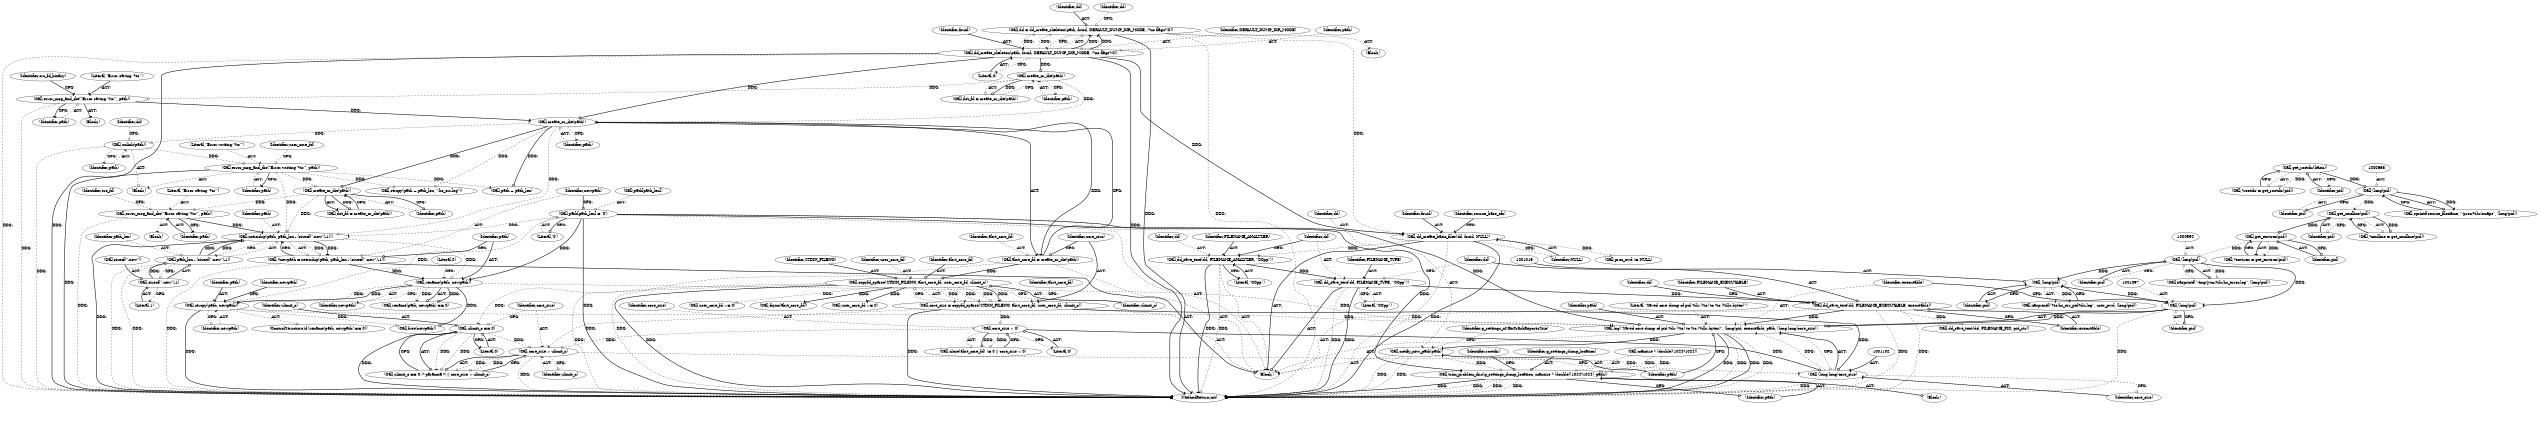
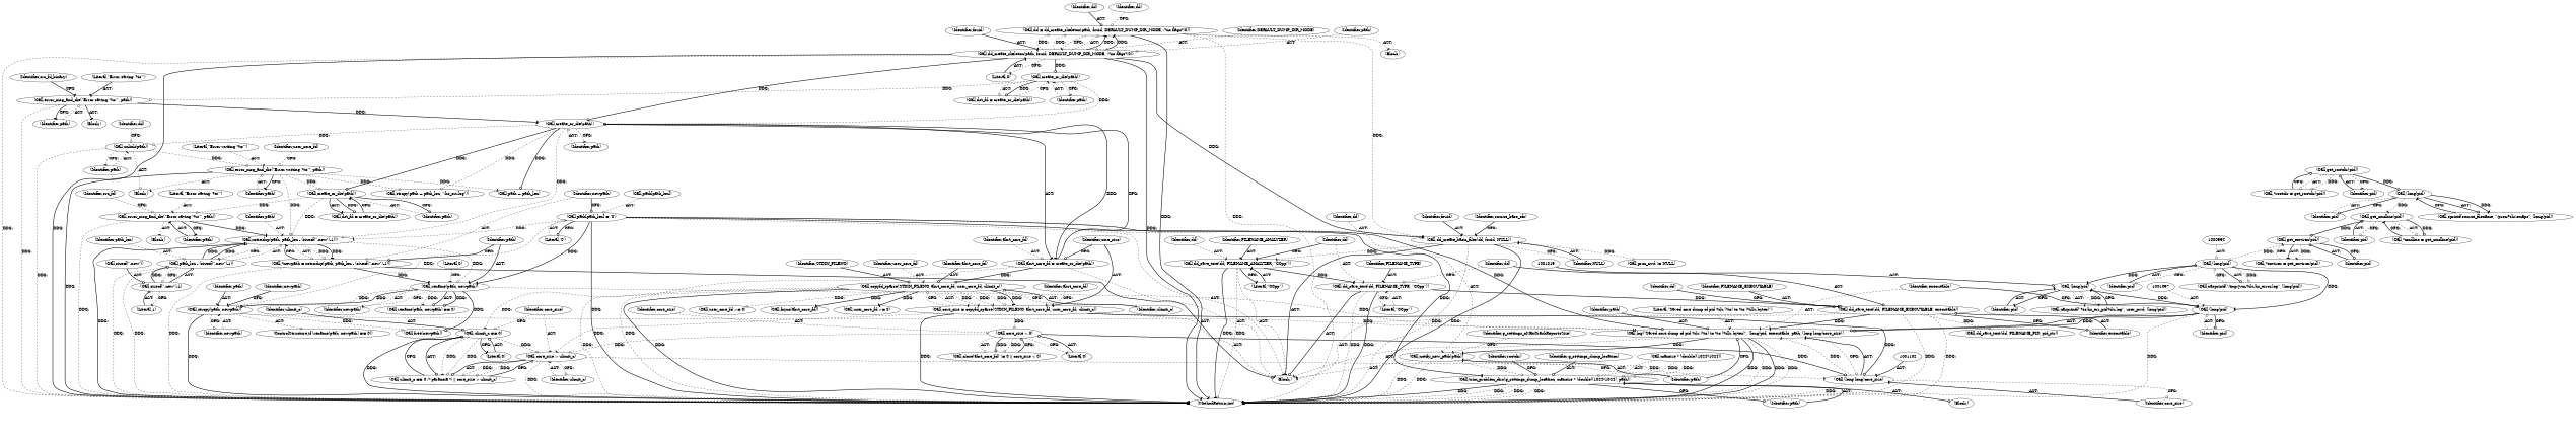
  digraph {
    edge [arrowhead=odot style=dashed]
    n1 [label="(Call,log(\"Saved core dump of pid %lu (%s) to %s (%llu bytes)\", (long)pid, executable, path, (long long)core_size))"]
    n2 [label="(Call,(long long)core_size)"]
    n3 [label="(Call,notify_new_path(path))"]
    n4 [label="(MethodReturn,int)"]
    n5 [label="(Block,)"]
    n6 [label="(Identifier,core_size)"]
    n7 [label="(Call,trim_problem_dirs(g_settings_dump_location, maxsize * (double)(1024*1024), path))"]
    n8 [label="(Identifier,path)"]
    n9 [label="(Call,(long)pid)"]
    n10 [label="(Identifier,pid)"]
    n11 [label="(Call,(long)pid)"]
    n12 [label="(Call,xasprintf(\"%s/hs_err_pid%lu.log\", user_pwd, (long)pid))"]
    n13 [label="(Identifier,pid)"]
    n14 [label="(Call,(long)pid)"]
    n15 [label="(Identifier,pid)"]
    n16 [label="(Call,xasprintf(\"/tmp/jvm-%lu/hs_error.log\", (long)pid))"]
    n17 [label="(Call,get_environ(pid))"]
    n18 [label="(Call,*environ = get_environ(pid))"]
    n19 [label="(Identifier,pid)"]
    n20 [label="(Call,get_cmdline(pid))"]
    n21 [label="(Identifier,pid)"]
    n22 [label="(Call,*cmdline = get_cmdline(pid))"]
    n23 [label="(Call,(long)pid)"]
    n24 [label="(Call,sprintf(source_filename, \"/proc/%lu/smaps\", (long)pid))"]
    n25 [label="(Identifier,pid)"]
-   n26 [label="(Call,get_rootdir(basic))"]
+   n26 [label="(Call,get_rootdir(pid))"]
    n27 [label="(Identifier,pid)"]
    n28 [label="(Call,*rootdir = get_rootdir(pid))"]
    n29 [label="(Call,dd_save_text(dd, FILENAME_EXECUTABLE, executable))"]
    n30 [label="(Call,dd_save_text(dd, FILENAME_PID, pid_str))"]
    n31 [label="(Identifier,executable)"]
    n32 [label="(Call,dd_save_text(dd, FILENAME_TYPE, \"CCpp\"))"]
    n33 [label="(Literal,\"CCpp\")"]
    n34 [label="(Call,dd_save_text(dd, FILENAME_ANALYZER, \"CCpp\"))"]
    n35 [label="(Literal,\"CCpp\")"]
    n36 [label="(Call,dd_create_basic_files(dd, fsuid, NULL))"]
    n37 [label="(Call,proc_cwd != NULL)"]
    n38 [label="(Identifier,NULL)"]
    n39 [label="(Call,dd = dd_create_skeleton(path, fsuid, DEFAULT_DUMP_DIR_MODE, /*no flags*/0))"]
    n40 [label="(Call,dd_create_skeleton(path, fsuid, DEFAULT_DUMP_DIR_MODE, /*no flags*/0))"]
    n41 [label="(Block,)"]
    n42 [label="(Call,create_or_die(path))"]
    n43 [label="(Call,create_or_die(path))"]
    n44 [label="(Literal,0)"]
    n45 [label="(Call,xstrndup(path, path_len - (sizeof(\".new\")-1)))"]
    n46 [label="(Call,create_or_die(path))"]
    n47 [label="(Call,unlink(path))"]
    n48 [label="(Call,abrt_core_fd = create_or_die(path))"]
    n49 [label="(Identifier,path)"]
    n50 [label="(Call,strcpy(path + path_len, \"/hs_err.log\"))"]
    n51 [label="(Call,path + path_len)"]
    n52 [label="(Call,error_msg_and_die(\"Error saving '%s'\", path))"]
    n53 [label="(Call,dst_fd = create_or_die(path))"]
    n54 [label="(Identifier,path)"]
    n55 [label="(Call,rename(path, newpath))"]
    n56 [label="(Call,strcpy(path, newpath))"]
    n57 [label="(Call,free(newpath))"]
    n58 [label="(Identifier,newpath)"]
    n59 [label="(Call,rename(path, newpath) == 0)"]
    n60 [label="(ControlStructure,if (rename(path, newpath) == 0))"]
    n61 [label="(Identifier,newpath)"]
    n62 [label="(Call,path[path_len] = '\0')"]
    n63 [label="(Literal,'\0')"]
    n64 [label="(Call,path_len - (sizeof(\".new\")-1))"]
    n65 [label="(Call,*newpath = xstrndup(path, path_len - (sizeof(\".new\")-1)))"]
    n66 [label="(Identifier,path)"]
    n67 [label="(Block,)"]
    n68 [label="(Call,sizeof(\".new\")-1)"]
    n69 [label="(Call,error_msg_and_die(\"Error saving '%s'\", path))"]
    n70 [label="(Identifier,path)"]
    n71 [label="(Call,dst_fd = create_or_die(path))"]
    n72 [label="(Call,error_msg_and_die(\"Error writing '%s'\", path))"]
    n73 [label="(Block,)"]
    n74 [label="(Identifier,path)"]
    n75 [label="(Call,copyfd_sparse(STDIN_FILENO, abrt_core_fd, user_core_fd, ulimit_c))"]
    n76 [label="(Identifier,path)"]
    n77 [label="(Block,)"]
    n78 [label="(Block,)"]
    n79 [label="(Identifier,path)"]
    n80 [label="(Identifier,path)"]
    n81 [label="(Literal,1)"]
    n82 [label="(Call,core_size > ulimit_c)"]
    n83 [label="(Identifier,ulimit_c)"]
    n84 [label="(Call,ulimit_c == 0 /* paranoia */ || core_size > ulimit_c)"]
    n85 [label="(Call,ulimit_c == 0)"]
    n86 [label="(Call,core_size < 0)"]
    n87 [label="(Call,close(abrt_core_fd) != 0 || core_size < 0)"]
    n88 [label="(Literal,0)"]
    n89 [label="(Call,core_size = copyfd_sparse(STDIN_FILENO, abrt_core_fd, user_core_fd, ulimit_c))"]
    n90 [label="(Call,user_core_fd >= 0)"]
    n91 [label="(Call,fsync(abrt_core_fd))"]
    n92 [label="(Call,user_core_fd >= 0)"]
    n93 [label="(Identifier,ulimit_c)"]
    n94 [label="(Literal,0)"]
    n95 [label="(Identifier,fsuid)"]
    n96 [label="(Identifier,ulimit_c)"]
    n97 [label="(Identifier,executable)"]
    n98 [label="(Identifier,user_core_fd)"]
    n99 [label="(Identifier,fsuid)"]
    n100 [label="(Identifier,core_size)"]
    n101 [label="(Literal,0)"]
    n102 [label="(Identifier,abrt_core_fd)"]
    n103 [label="(Identifier,core_size)"]
    n104 [label="(Identifier,path)"]
    n105 [label="(Identifier,dd)"]
    n106 [label="(Identifier,path_len)"]
    n107 [label="(Identifier,newpath)"]
    n108 [label="(Literal,\"Error saving '%s'\")"]
    n109 [label="(Identifier,FILENAME_TYPE)"]
    n110 [label="(Identifier,rootdir)"]
    n111 [label="(Identifier,path)"]
    n112 [label="(Identifier,dd)"]
    n113 [label="(Identifier,src_fd_binary)"]
    n114 [label="(Identifier,user_core_fd)"]
    n115 [label="(Identifier,DEFAULT_DUMP_DIR_MODE)"]
    n116 [label="(Identifier,path)"]
    n117 [label="(Identifier,src_fd)"]
    n118 [label="(Identifier,g_settings_nMaxCrashReportsSize)"]
    n119 [label="(Identifier,core_size)"]
    n120 [label="(Literal,\"Error writing '%s'\")"]
    n121 [label="(Call,sizeof(\".new\"))"]
    n122 [label="(Identifier,abrt_core_fd)"]
    n123 [label="(Identifier,path)"]
    n124 [label="(Identifier,newpath)"]
    n125 [label="(Identifier,source_base_ofs)"]
    n126 [label="(Identifier,FILENAME_EXECUTABLE)"]
    n127 [label="(Identifier,STDIN_FILENO)"]
    n128 [label="(Literal,\"Error saving '%s'\")"]
    n129 [label="(Identifier,dd)"]
    n130 [label="(Identifier,abrt_core_fd)"]
    n131 [label="(Identifier,dd)"]
    n132 [label="(Identifier,g_settings_dump_location)"]
    n133 [label="(Identifier,dd)"]
    n134 [label="(Identifier,path)"]
    n135 [label="(Call,path[path_len])"]
    n136 [label="(Literal,\"Saved core dump of pid %lu (%s) to %s (%llu bytes)\")"]
    n137 [label="(Identifier,dd)"]
    n138 [label="(Identifier,FILENAME_ANALYZER)"]
    n139 [label="(Identifier,dd)"]
    n140 [label="(Identifier,dd)"]
    n141 [label="(Call,maxsize * (double)(1024*1024))"]
    1001097
    1001015
    1000994
-   1000668
    1001102
    n1 -> n2 [label="CFG: "]
    n1 -> n3 [arrowhead=tee label="DDG: " style=bold]
    n1 -> n4 [label="DDG: " style=bold]
    n1 -> n4 [label="DDG: "]
    n1 -> n4 [label="DDG: " style=bold]
    n1 -> n4 [arrowhead=tee label="DDG: "]
    n1 -> n5 [arrowhead=tee label="AST: "]
    n2 -> n1 [arrowhead=tee label="AST: " style=bold]
    n2 -> n1 [arrowhead=tee label="DDG: "]
    n2 -> n4 [arrowhead=tee label="DDG: "]
    n2 -> n6 [label="CFG: "]
    n3 -> n4 [label="DDG: "]
    n3 -> n4 [arrowhead=tee label="DDG: "]
    n3 -> n5 [arrowhead=tee label="AST: "]
    n3 -> n7 [label="DDG: "]
    n3 -> n8 [label="CFG: "]
    n6 -> n2 [arrowhead=tee label="AST: " style=bold]
    n7 -> n4 [label="DDG: "]
    n7 -> n4 [arrowhead=tee label="DDG: " style=bold]
    n7 -> n4 [label="DDG: "]
    n7 -> n4 [arrowhead=tee label="DDG: "]
    n7 -> n66 [label="CFG: " style=bold]
    n7 -> n67 [label="AST: " style=bold]
    n8 -> n1 [label="CFG: " style=bold]
    n8 -> n3 [arrowhead=tee label="AST: " style=bold]
    n9 -> n1 [label="AST: " style=bold]
    n9 -> n1 [label="DDG: " style=bold]
    n9 -> n4 [label="DDG: "]
    n9 -> n10 [label="CFG: " style=bold]
    n10 -> n9 [label="AST: "]
    n11 -> n9 [label="DDG: " style=bold]
    n11 -> n12 [arrowhead=tee label="AST: "]
    n11 -> n12 [arrowhead=tee label="DDG: "]
    n11 -> n13 [arrowhead=tee label="CFG: " style=bold]
    n12 -> n11 [arrowhead=tee label="CFG: " style=bold]
    n13 -> n11 [arrowhead=tee label="AST: " style=bold]
    n14 -> n9 [arrowhead=tee label="DDG: " style=bold]
    n14 -> n11 [arrowhead=tee label="DDG: " style=bold]
    n14 -> n15 [label="CFG: "]
    n14 -> n16 [label="AST: " style=bold]
    n14 -> n16 [label="DDG: "]
    n15 -> n14 [label="AST: " style=bold]
    n16 -> n14 [label="CFG: "]
    n17 -> n14 [label="DDG: "]
    n17 -> n18 [arrowhead=tee label="AST: " style=bold]
    n17 -> n18 [arrowhead=tee label="DDG: "]
    n17 -> n19 [label="CFG: " style=bold]
-   n18 -> n17 [arrowhead=tee label="CFG: " style=bold]
+   n18 -> n17 [arrowhead=tee label="CFG: "]
    n19 -> n17 [label="AST: " style=bold]
    n20 -> n17 [label="DDG: " style=bold]
    n20 -> n21 [label="CFG: "]
    n20 -> n22 [label="AST: "]
    n20 -> n22 [label="DDG: " style=bold]
    n21 -> n20 [label="AST: " style=bold]
    n22 -> n20 [arrowhead=tee label="CFG: " style=bold]
    n23 -> n20 [arrowhead=tee label="DDG: "]
    n23 -> n24 [label="AST: " style=bold]
    n23 -> n24 [arrowhead=tee label="DDG: " style=bold]
    n23 -> n25 [label="CFG: " style=bold]
    n24 -> n23 [arrowhead=tee label="CFG: " style=bold]
    n25 -> n23 [label="AST: "]
    n26 -> n23 [label="DDG: " style=bold]
    n26 -> n27 [arrowhead=tee label="CFG: "]
    n26 -> n28 [label="AST: "]
    n26 -> n28 [label="DDG: "]
    n27 -> n26 [label="AST: " style=bold]
    n28 -> n26 [label="CFG: " style=bold]
    n29 -> n1 [arrowhead=tee label="DDG: " style=bold]
    n29 -> n4 [label="DDG: "]
    n29 -> n4 [label="DDG: "]
    n29 -> n5 [arrowhead=tee label="AST: "]
    n29 -> n30 [label="DDG: "]
    n29 -> n31 [label="CFG: " style=bold]
    n31 -> n29 [label="AST: " style=bold]
    n32 -> n4 [label="DDG: "]
    n32 -> n4 [arrowhead=tee label="DDG: " style=bold]
    n32 -> n5 [label="AST: " style=bold]
    n32 -> n29 [label="DDG: " style=bold]
    n32 -> n33 [arrowhead=tee label="CFG: "]
    n33 -> n32 [arrowhead=tee label="AST: "]
    n34 -> n4 [arrowhead=tee label="DDG: " style=bold]
    n34 -> n4 [label="DDG: "]
    n34 -> n5 [label="AST: "]
    n34 -> n32 [arrowhead=tee label="DDG: " style=bold]
    n34 -> n35 [arrowhead=tee label="CFG: " style=bold]
    n35 -> n34 [arrowhead=tee label="AST: " style=bold]
    n36 -> n4 [label="DDG: "]
    n36 -> n4 [label="DDG: " style=bold]
    n36 -> n5 [arrowhead=tee label="AST: " style=bold]
    n36 -> n34 [arrowhead=tee label="DDG: "]
    n36 -> n37 [label="DDG: "]
    n36 -> n38 [label="CFG: "]
    n38 -> n36 [arrowhead=tee label="AST: " style=bold]
    n39 -> n4 [arrowhead=tee label="DDG: " style=bold]
    n39 -> n4 [label="DDG: "]
    n39 -> n36 [arrowhead=tee label="DDG: "]
    n39 -> n40 [arrowhead=tee label="CFG: "]
    n39 -> n41 [arrowhead=tee label="AST: "]
    n40 -> n4 [label="DDG: "]
    n40 -> n4 [label="DDG: " style=bold]
    n40 -> n4 [arrowhead=tee label="DDG: " style=bold]
    n40 -> n36 [arrowhead=tee label="DDG: " style=bold]
    n40 -> n39 [label="AST: "]
    n40 -> n39 [arrowhead=tee label="DDG: " style=bold]
    n40 -> n39 [arrowhead=tee label="DDG: " style=bold]
    n40 -> n39 [label="DDG: "]
    n40 -> n39 [label="DDG: "]
    n40 -> n42 [label="DDG: " style=bold]
    n40 -> n43 [label="DDG: " style=bold]
    n40 -> n44 [arrowhead=tee label="CFG: "]
    n42 -> n45 [label="DDG: "]
    n42 -> n46 [label="DDG: " style=bold]
    n42 -> n47 [label="DDG: "]
    n42 -> n48 [arrowhead=tee label="AST: " style=bold]
    n42 -> n48 [arrowhead=tee label="DDG: " style=bold]
    n42 -> n49 [arrowhead=tee label="CFG: "]
    n42 -> n50 [label="DDG: "]
    n42 -> n51 [label="DDG: " style=bold]
    n43 -> n42 [label="DDG: "]
    n43 -> n52 [label="DDG: "]
    n43 -> n53 [label="AST: "]
    n43 -> n53 [label="DDG: " style=bold]
    n43 -> n54 [arrowhead=tee label="CFG: "]
    n44 -> n40 [arrowhead=tee label="AST: " style=bold]
    n45 -> n4 [arrowhead=tee label="DDG: " style=bold]
    n45 -> n55 [label="DDG: "]
    n45 -> n64 [arrowhead=tee label="CFG: "]
    n45 -> n65 [label="AST: "]
    n45 -> n65 [label="DDG: "]
    n45 -> n65 [arrowhead=tee label="DDG: " style=bold]
    n46 -> n45 [label="DDG: "]
    n46 -> n69 [label="DDG: "]
    n46 -> n70 [label="CFG: " style=bold]
    n46 -> n71 [arrowhead=tee label="AST: " style=bold]
    n46 -> n71 [label="DDG: " style=bold]
    n47 -> n4 [label="DDG: "]
    n47 -> n72 [label="DDG: "]
    n47 -> n73 [label="AST: "]
    n47 -> n74 [arrowhead=tee label="CFG: "]
    n48 -> n4 [label="DDG: "]
    n48 -> n5 [arrowhead=tee label="AST: "]
    n48 -> n42 [label="CFG: " style=bold]
    n48 -> n75 [label="DDG: " style=bold]
    n49 -> n42 [label="AST: "]
    n52 -> n4 [label="DDG: "]
    n52 -> n42 [arrowhead=tee label="DDG: " style=bold]
    n52 -> n76 [arrowhead=tee label="CFG: " style=bold]
    n52 -> n77 [arrowhead=tee label="AST: " style=bold]
    n53 -> n43 [arrowhead=tee label="CFG: "]
    n54 -> n43 [arrowhead=tee label="AST: "]
    n55 -> n1 [arrowhead=tee label="DDG: "]
    n55 -> n56 [label="DDG: " style=bold]
    n55 -> n56 [arrowhead=tee label="DDG: "]
    n55 -> n57 [label="DDG: " style=bold]
    n55 -> n58 [arrowhead=tee label="CFG: "]
    n55 -> n59 [label="AST: " style=bold]
    n55 -> n59 [label="DDG: " style=bold]
    n55 -> n59 [arrowhead=tee label="DDG: "]
    n56 -> n1 [arrowhead=tee label="DDG: "]
    n56 -> n4 [arrowhead=tee label="DDG: " style=bold]
    n56 -> n57 [label="DDG: "]
    n56 -> n60 [label="AST: "]
    n56 -> n61 [label="CFG: "]
    n58 -> n55 [label="AST: "]
    n61 -> n56 [arrowhead=tee label="AST: "]
    n62 -> n1 [label="DDG: " style=bold]
    n62 -> n3 [arrowhead=tee label="AST: "]
    n62 -> n4 [label="DDG: " style=bold]
    n62 -> n5 [arrowhead=tee label="AST: "]
    n62 -> n7 [arrowhead=tee label="DDG: " style=bold]
    n62 -> n45 [arrowhead=tee label="DDG: "]
    n62 -> n55 [arrowhead=tee label="DDG: " style=bold]
    n62 -> n56 [label="DDG: "]
    n62 -> n63 [label="CFG: " style=bold]
    n63 -> n62 [label="AST: "]
    n64 -> n4 [label="DDG: "]
    n64 -> n4 [arrowhead=tee label="DDG: "]
    n64 -> n45 [label="AST: "]
    n64 -> n45 [arrowhead=tee label="DDG: " style=bold]
    n64 -> n45 [label="DDG: " style=bold]
    n64 -> n68 [label="CFG: "]
    n65 -> n4 [label="DDG: "]
    n65 -> n5 [label="AST: " style=bold]
    n65 -> n45 [arrowhead=tee label="CFG: " style=bold]
    n65 -> n55 [arrowhead=tee label="DDG: " style=bold]
    n66 -> n7 [arrowhead=tee label="AST: " style=bold]
    n68 -> n64 [label="AST: " style=bold]
    n68 -> n64 [label="DDG: " style=bold]
    n68 -> n81 [arrowhead=tee label="CFG: "]
    n69 -> n4 [label="DDG: "]
    n69 -> n45 [arrowhead=tee label="DDG: " style=bold]
    n69 -> n78 [arrowhead=tee label="AST: "]
    n69 -> n79 [arrowhead=tee label="CFG: " style=bold]
    n70 -> n46 [label="AST: "]
    n71 -> n46 [arrowhead=tee label="CFG: " style=bold]
    n72 -> n4 [label="DDG: " style=bold]
    n72 -> n45 [label="DDG: "]
    n72 -> n46 [label="DDG: "]
    n72 -> n50 [label="DDG: "]
    n72 -> n51 [arrowhead=tee label="DDG: "]
    n72 -> n73 [arrowhead=tee label="AST: "]
    n72 -> n80 [arrowhead=tee label="CFG: " style=bold]
    n74 -> n47 [arrowhead=tee label="AST: "]
    n75 -> n4 [arrowhead=tee label="DDG: "]
    n75 -> n4 [label="DDG: " style=bold]
    n75 -> n85 [arrowhead=tee label="DDG: "]
    n75 -> n89 [arrowhead=tee label="AST: "]
    n75 -> n89 [arrowhead=tee label="DDG: "]
    n75 -> n89 [arrowhead=tee label="DDG: "]
    n75 -> n89 [label="DDG: "]
    n75 -> n89 [arrowhead=tee label="DDG: " style=bold]
    n75 -> n90 [label="DDG: "]
    n75 -> n91 [arrowhead=tee label="DDG: " style=bold]
    n75 -> n92 [arrowhead=tee label="DDG: " style=bold]
    n75 -> n93 [label="CFG: "]
    n76 -> n52 [label="AST: "]
    n79 -> n69 [arrowhead=tee label="AST: " style=bold]
    n80 -> n72 [label="AST: "]
    n81 -> n68 [label="AST: " style=bold]
    n82 -> n2 [arrowhead=tee label="DDG: "]
    n82 -> n4 [label="DDG: "]
    n82 -> n83 [label="CFG: "]
    n82 -> n84 [label="AST: " style=bold]
    n82 -> n84 [label="DDG: "]
    n82 -> n84 [label="DDG: "]
    n83 -> n82 [arrowhead=tee label="AST: "]
    n84 -> n82 [label="CFG: " style=bold]
    n84 -> n85 [label="CFG: " style=bold]
    n85 -> n4 [arrowhead=tee label="DDG: " style=bold]
    n85 -> n82 [label="DDG: "]
    n85 -> n84 [label="AST: " style=bold]
    n85 -> n84 [label="DDG: "]
    n85 -> n84 [arrowhead=tee label="DDG: "]
    n85 -> n94 [arrowhead=tee label="CFG: " style=bold]
    n86 -> n2 [label="DDG: " style=bold]
    n86 -> n82 [label="DDG: "]
    n86 -> n87 [label="AST: "]
    n86 -> n87 [label="DDG: " style=bold]
    n86 -> n87 [label="DDG: "]
    n86 -> n88 [arrowhead=tee label="CFG: "]
    n87 -> n86 [label="CFG: " style=bold]
    n88 -> n86 [label="AST: " style=bold]
    n89 -> n2 [label="DDG: " style=bold]
    n89 -> n4 [arrowhead=tee label="DDG: " style=bold]
    n89 -> n5 [label="AST: "]
    n89 -> n75 [label="CFG: "]
    n89 -> n82 [arrowhead=tee label="DDG: "]
    n89 -> n86 [label="DDG: "]
    n93 -> n75 [label="AST: " style=bold]
    n94 -> n85 [label="AST: " style=bold]
    n95 -> n36 [arrowhead=tee label="AST: " style=bold]
    n96 -> n85 [label="AST: " style=bold]
    n97 -> n1 [arrowhead=tee label="AST: "]
    n97 -> n9 [arrowhead=tee label="CFG: " style=bold]
    n98 -> n72 [label="CFG: "]
    n99 -> n40 [arrowhead=tee label="AST: " style=bold]
    n100 -> n86 [label="AST: "]
    n101 -> n55 [arrowhead=tee label="CFG: "]
    n102 -> n48 [label="AST: "]
    n103 -> n48 [label="CFG: " style=bold]
    n103 -> n89 [arrowhead=tee label="AST: " style=bold]
    n104 -> n45 [arrowhead=tee label="AST: "]
    n105 -> n39 [label="AST: " style=bold]
    n106 -> n64 [label="AST: "]
    n107 -> n62 [label="CFG: " style=bold]
    n107 -> n65 [label="AST: "]
    n108 -> n69 [arrowhead=tee label="AST: "]
    n109 -> n32 [arrowhead=tee label="AST: " style=bold]
    n110 -> n7 [label="CFG: " style=bold]
    n111 -> n1 [label="AST: " style=bold]
    n112 -> n39 [label="CFG: "]
    n113 -> n52 [arrowhead=tee label="CFG: " style=bold]
    n114 -> n75 [arrowhead=tee label="AST: "]
    n115 -> n40 [label="AST: "]
    n116 -> n56 [arrowhead=tee label="AST: " style=bold]
    n117 -> n69 [label="CFG: "]
    n118 -> n3 [arrowhead=tee label="CFG: "]
    n119 -> n82 [arrowhead=tee label="AST: "]
    n119 -> n85 [label="CFG: "]
    n120 -> n72 [arrowhead=tee label="AST: "]
    n121 -> n68 [label="AST: " style=bold]
    n122 -> n75 [label="AST: " style=bold]
    n123 -> n55 [arrowhead=tee label="AST: " style=bold]
    n123 -> n65 [label="CFG: " style=bold]
    n124 -> n56 [arrowhead=tee label="CFG: " style=bold]
    n125 -> n36 [arrowhead=tee label="CFG: " style=bold]
    n126 -> n29 [label="AST: " style=bold]
    n127 -> n75 [label="AST: " style=bold]
    n128 -> n52 [arrowhead=tee label="AST: " style=bold]
    n129 -> n36 [label="AST: "]
    n130 -> n89 [arrowhead=tee label="CFG: "]
    n131 -> n34 [arrowhead=tee label="AST: "]
    n132 -> n7 [label="AST: " style=bold]
    n133 -> n29 [arrowhead=tee label="CFG: " style=bold]
    n134 -> n40 [label="AST: "]
    n135 -> n62 [label="AST: "]
    n136 -> n1 [arrowhead=tee label="AST: "]
    n137 -> n29 [label="AST: " style=bold]
    n137 -> n32 [label="CFG: "]
    n138 -> n34 [arrowhead=tee label="AST: " style=bold]
    n139 -> n47 [label="CFG: "]
    n140 -> n32 [arrowhead=tee label="AST: "]
    n140 -> n34 [arrowhead=tee label="CFG: " style=bold]
    n141 -> n7 [label="AST: "]
    n141 -> n7 [label="DDG: "]
    n141 -> n7 [label="DDG: "]
    1001097 -> n9 [arrowhead=tee label="AST: "]
    1001015 -> n11 [label="AST: " style=bold]
    1000994 -> n14 [label="AST: "]
-   1000668 -> n23 [label="AST: "]
    1001102 -> n2 [arrowhead=tee label="AST: " style=bold]
  }
